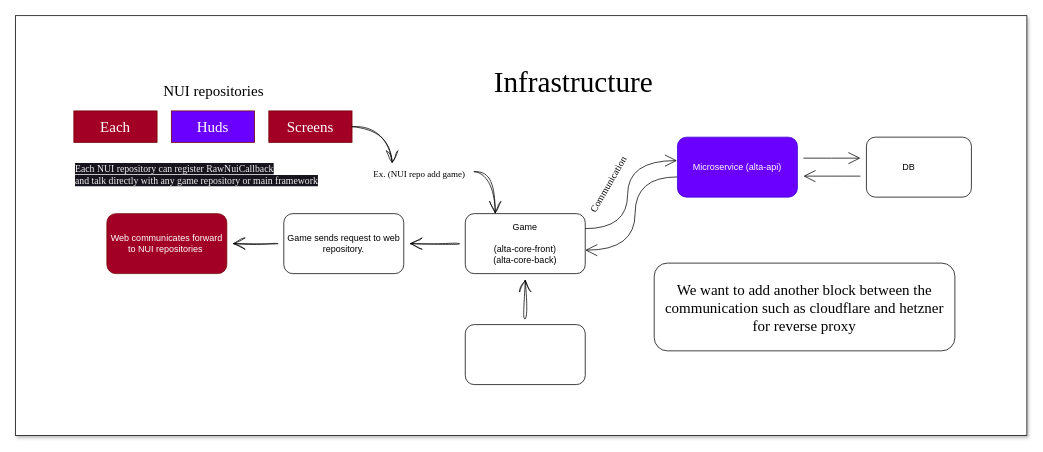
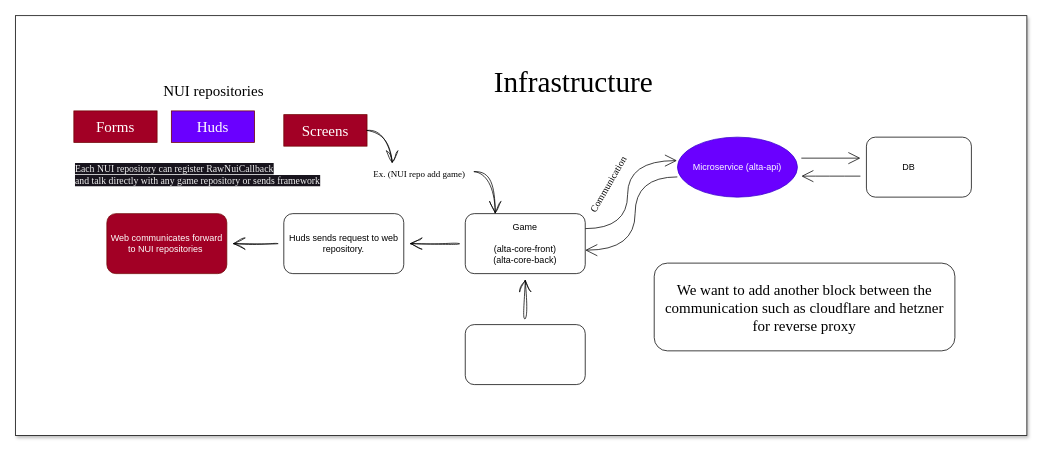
  <mxCell id="0" />
  <mxCell id="1" parent="0" />
  <mxCell id="2" value="" style="rounded=0;whiteSpace=wrap;html=1;hachureGap=4;fontFamily=Architects Daughter;fontSource=https%3A%2F%2Ffonts.googleapis.com%2Fcss%3Ffamily%3DArchitects%2BDaughter;fontSize=20;shadow=1;" parent="1" vertex="1"><mxGeometry x="20" y="20" width="1349" height="560" as="geometry" /></mxCell>
  <mxCell id="3" value="" style="edgeStyle=orthogonalEdgeStyle;curved=1;rounded=0;orthogonalLoop=1;jettySize=auto;html=1;endArrow=open;startSize=14;endSize=14;sourcePerimeterSpacing=8;targetPerimeterSpacing=8;sketch=1;curveFitting=1;jiggle=2;fontStyle=0;labelBackgroundColor=none;fontColor=default;" parent="1" source="4" target="7" edge="1"><mxGeometry relative="1" as="geometry" /></mxCell>
  <mxCell id="4" value="" style="rounded=1;whiteSpace=wrap;html=1;labelBackgroundColor=none;fontStyle=0;" parent="1" vertex="1"><mxGeometry x="620" y="432" width="160" height="80" as="geometry" /></mxCell>
  <mxCell id="5" value="" style="edgeStyle=orthogonalEdgeStyle;curved=1;rounded=0;orthogonalLoop=1;jettySize=auto;html=1;endArrow=open;startSize=14;endSize=14;sourcePerimeterSpacing=8;targetPerimeterSpacing=8;entryX=-0.004;entryY=0.391;entryDx=0;entryDy=0;entryPerimeter=0;fontStyle=0;labelBackgroundColor=none;fontColor=default;exitX=1;exitY=0.25;exitDx=0;exitDy=0;" parent="1" source="7" target="10" edge="1"><mxGeometry relative="1" as="geometry"><mxPoint x="932" y="324" as="targetPoint" /></mxGeometry></mxCell>
  <mxCell id="6" value="" style="edgeStyle=none;curved=1;rounded=0;sketch=1;hachureGap=4;jiggle=2;curveFitting=1;orthogonalLoop=1;jettySize=auto;html=1;fontFamily=Architects Daughter;fontSource=https%3A%2F%2Ffonts.googleapis.com%2Fcss%3Ffamily%3DArchitects%2BDaughter;fontSize=16;endArrow=open;startSize=14;endSize=14;sourcePerimeterSpacing=8;targetPerimeterSpacing=8;" parent="1" source="7" target="19" edge="1"><mxGeometry relative="1" as="geometry"><Array as="points" /></mxGeometry></mxCell>
  <mxCell id="7" value="Game&lt;br&gt;&lt;br&gt;(alta-core-front)&lt;br&gt;(alta-core-back)" style="rounded=1;whiteSpace=wrap;html=1;labelBackgroundColor=none;fontStyle=0;" parent="1" vertex="1"><mxGeometry x="620" y="284" width="160" height="80" as="geometry" /></mxCell>
  <mxCell id="8" value="" style="edgeStyle=orthogonalEdgeStyle;curved=1;rounded=0;orthogonalLoop=1;jettySize=auto;html=1;endArrow=open;startSize=14;endSize=14;sourcePerimeterSpacing=8;targetPerimeterSpacing=8;" parent="1" source="10" target="12" edge="1"><mxGeometry relative="1" as="geometry"><Array as="points"><mxPoint x="1109" y="210" /><mxPoint x="1109" y="210" /></Array></mxGeometry></mxCell>
  <mxCell id="9" value="" style="edgeStyle=orthogonalEdgeStyle;curved=1;rounded=0;orthogonalLoop=1;jettySize=auto;html=1;endArrow=open;startSize=14;endSize=14;sourcePerimeterSpacing=8;targetPerimeterSpacing=8;entryX=1;entryY=0.609;entryDx=0;entryDy=0;exitX=-0.001;exitY=0.663;exitDx=0;exitDy=0;exitPerimeter=0;entryPerimeter=0;" parent="1" source="10" target="7" edge="1"><mxGeometry relative="1" as="geometry"><mxPoint x="751" y="222" as="targetPoint" /></mxGeometry></mxCell>
- <mxCell id="10" value="Microservice (alta-api)" style="rounded=1;whiteSpace=wrap;html=1;labelBackgroundColor=none;fontStyle=0;fillColor=#6a00ff;fontColor=#ffffff;strokeColor=#3700CC;" parent="1" vertex="1"><mxGeometry x="903" y="182" width="160" height="80" as="geometry" /></mxCell>
+ <mxCell id="10" value="Microservice (alta-api)" style="ellipse;whiteSpace=wrap;html=1;labelBackgroundColor=none;fontStyle=0;fillColor=#6a00ff;fontColor=#ffffff;strokeColor=#3700CC;" parent="1" vertex="1"><mxGeometry x="903" y="182" width="160" height="80" as="geometry" /></mxCell>
  <mxCell id="11" value="" style="edgeStyle=orthogonalEdgeStyle;curved=1;rounded=0;orthogonalLoop=1;jettySize=auto;html=1;endArrow=open;startSize=14;endSize=14;sourcePerimeterSpacing=8;targetPerimeterSpacing=8;" parent="1" source="12" target="10" edge="1"><mxGeometry relative="1" as="geometry"><Array as="points"><mxPoint x="1103" y="234" /><mxPoint x="1103" y="234" /></Array></mxGeometry></mxCell>
  <mxCell id="12" value="DB&amp;nbsp; &amp;nbsp; &amp;nbsp; &amp;nbsp;&amp;nbsp;" style="rounded=1;whiteSpace=wrap;html=1;labelBackgroundColor=none;fontStyle=0;" parent="1" vertex="1"><mxGeometry x="1155" y="182" width="140" height="80" as="geometry" /></mxCell>
  <mxCell id="13" value="" style="shape=image;verticalLabelPosition=bottom;labelBackgroundColor=default;verticalAlign=top;aspect=fixed;imageAspect=0;image=https://upload.wikimedia.org/wikipedia/commons/thumb/2/29/Postgresql_elephant.svg/800px-Postgresql_elephant.svg.png;" parent="1" vertex="1"><mxGeometry x="1235" y="204.5" width="33.94" height="35" as="geometry" /></mxCell>
  <mxCell id="14" value="" style="shape=image;verticalLabelPosition=bottom;labelBackgroundColor=default;verticalAlign=top;aspect=fixed;imageAspect=0;image=https://upload.wikimedia.org/wikipedia/commons/thumb/5/59/User-avatar.svg/768px-User-avatar.svg.png;" parent="1" vertex="1"><mxGeometry x="678" y="450" width="44" height="44" as="geometry" /></mxCell>
  <mxCell id="15" value="&lt;font style=&quot;font-size: 39px;&quot;&gt;Infrastructure&lt;/font&gt;" style="text;html=1;align=center;verticalAlign=middle;resizable=0;points=[];autosize=1;strokeColor=none;fillColor=none;fontSize=23;fontFamily=Architects Daughter;" parent="1" vertex="1"><mxGeometry x="620" y="79" width="287" height="59" as="geometry" /></mxCell>
  <mxCell id="16" value="Communication" style="text;strokeColor=none;fillColor=none;html=1;align=center;verticalAlign=middle;whiteSpace=wrap;rounded=0;fontSize=13;fontFamily=Architects Daughter;rotation=-60;" parent="1" vertex="1"><mxGeometry x="772" y="227.5" width="77" height="34.5" as="geometry" /></mxCell>
  <mxCell id="17" value="We want to add another block between the communication such as cloudflare and hetzner for reverse proxy" style="text;html=1;align=center;verticalAlign=middle;whiteSpace=wrap;rounded=1;fontSize=20;fontFamily=Architects Daughter;glass=0;strokeColor=default;" parent="1" vertex="1"><mxGeometry x="872" y="350" width="401" height="117" as="geometry" /></mxCell>
  <mxCell id="18" value="" style="edgeStyle=none;curved=1;rounded=0;sketch=1;hachureGap=4;jiggle=2;curveFitting=1;orthogonalLoop=1;jettySize=auto;html=1;fontFamily=Architects Daughter;fontSource=https%3A%2F%2Ffonts.googleapis.com%2Fcss%3Ffamily%3DArchitects%2BDaughter;fontSize=16;endArrow=open;startSize=14;endSize=14;sourcePerimeterSpacing=8;targetPerimeterSpacing=8;" parent="1" source="19" target="20" edge="1"><mxGeometry relative="1" as="geometry"><Array as="points" /></mxGeometry></mxCell>
- <mxCell id="19" value="Game sends request to web repository." style="rounded=1;whiteSpace=wrap;html=1;labelBackgroundColor=none;fontStyle=0;" parent="1" vertex="1"><mxGeometry x="378" y="284" width="160" height="80" as="geometry" /></mxCell>
+ <mxCell id="19" value="Huds sends request to web repository." style="rounded=1;whiteSpace=wrap;html=1;labelBackgroundColor=none;fontStyle=0;" parent="1" vertex="1"><mxGeometry x="378" y="284" width="160" height="80" as="geometry" /></mxCell>
  <mxCell id="20" value="Web communicates forward to NUI repositories&amp;nbsp;" style="rounded=1;whiteSpace=wrap;html=1;labelBackgroundColor=none;fontStyle=0;fillColor=#a20025;strokeColor=#6F0000;fontColor=#ffffff;" parent="1" vertex="1"><mxGeometry x="142" y="284" width="160" height="80" as="geometry" /></mxCell>
  <mxCell id="21" style="edgeStyle=orthogonalEdgeStyle;curved=1;rounded=0;sketch=1;hachureGap=4;jiggle=2;curveFitting=1;orthogonalLoop=1;jettySize=auto;html=1;exitX=1;exitY=0.5;exitDx=0;exitDy=0;entryX=0.25;entryY=0;entryDx=0;entryDy=0;fontFamily=Architects Daughter;fontSource=https%3A%2F%2Ffonts.googleapis.com%2Fcss%3Ffamily%3DArchitects%2BDaughter;fontSize=16;endArrow=open;startSize=14;endSize=14;sourcePerimeterSpacing=8;targetPerimeterSpacing=8;" parent="1" source="28" target="7" edge="1"><mxGeometry relative="1" as="geometry" /></mxCell>
- <mxCell id="22" value="Screens" style="rounded=0;whiteSpace=wrap;html=1;hachureGap=4;fontFamily=Architects Daughter;fontSource=https%3A%2F%2Ffonts.googleapis.com%2Fcss%3Ffamily%3DArchitects%2BDaughter;fontSize=20;fillColor=#a20025;fontColor=#ffffff;strokeColor=#6F0000;" parent="1" vertex="1"><mxGeometry x="358" y="147" width="111" height="42" as="geometry" /></mxCell>
+ <mxCell id="22" value="Screens" style="rounded=0;whiteSpace=wrap;html=1;hachureGap=4;fontFamily=Architects Daughter;fontSource=https%3A%2F%2Ffonts.googleapis.com%2Fcss%3Ffamily%3DArchitects%2BDaughter;fontSize=20;fillColor=#a20025;fontColor=#ffffff;strokeColor=#6F0000;" parent="1" vertex="1"><mxGeometry x="378" y="152" width="111" height="42" as="geometry" /></mxCell>
  <mxCell id="23" value="&lt;font style=&quot;font-size: 20px;&quot;&gt;NUI repositories&lt;/font&gt;" style="text;html=1;align=center;verticalAlign=middle;resizable=0;points=[];autosize=1;strokeColor=none;fillColor=none;fontSize=20;fontFamily=Architects Daughter;" parent="1" vertex="1"><mxGeometry x="201.5" y="102" width="164" height="36" as="geometry" /></mxCell>
- <mxCell id="24" value="Each" style="rounded=0;whiteSpace=wrap;html=1;hachureGap=4;fontFamily=Architects Daughter;fontSource=https%3A%2F%2Ffonts.googleapis.com%2Fcss%3Ffamily%3DArchitects%2BDaughter;fontSize=20;fillColor=#a20025;fontColor=#ffffff;strokeColor=#6F0000;" parent="1" vertex="1"><mxGeometry x="98" y="147" width="111" height="42" as="geometry" /></mxCell>
+ <mxCell id="24" value="Forms" style="rounded=0;whiteSpace=wrap;html=1;hachureGap=4;fontFamily=Architects Daughter;fontSource=https%3A%2F%2Ffonts.googleapis.com%2Fcss%3Ffamily%3DArchitects%2BDaughter;fontSize=20;fillColor=#a20025;fontColor=#ffffff;strokeColor=#6F0000;" parent="1" vertex="1"><mxGeometry x="98" y="147" width="111" height="42" as="geometry" /></mxCell>
  <mxCell id="25" value="Huds" style="rounded=0;whiteSpace=wrap;html=1;hachureGap=4;fontFamily=Architects Daughter;fontSource=https%3A%2F%2Ffonts.googleapis.com%2Fcss%3Ffamily%3DArchitects%2BDaughter;fontSize=20;fillColor=#6a00ff;fontColor=#ffffff;strokeColor=#6F0000;" parent="1" vertex="1"><mxGeometry x="228" y="147" width="111" height="42" as="geometry" /></mxCell>
- <mxCell id="26" value="&lt;span style=&quot;color: rgb(240, 240, 240); font-family: &amp;quot;Architects Daughter&amp;quot;; font-size: 13px; font-style: normal; font-variant-ligatures: normal; font-variant-caps: normal; font-weight: 400; letter-spacing: normal; orphans: 2; text-align: center; text-indent: 0px; text-transform: none; widows: 2; word-spacing: 0px; -webkit-text-stroke-width: 0px; background-color: rgb(24, 20, 29); text-decoration-thickness: initial; text-decoration-style: initial; text-decoration-color: initial; float: none; display: inline !important;&quot;&gt;Each NUI repository can register RawNuiCallback&lt;/span&gt;&lt;br style=&quot;border-color: rgb(0, 0, 0); color: rgb(240, 240, 240); font-family: &amp;quot;Architects Daughter&amp;quot;; font-size: 13px; font-style: normal; font-variant-ligatures: normal; font-variant-caps: normal; font-weight: 400; letter-spacing: normal; orphans: 2; text-align: center; text-indent: 0px; text-transform: none; widows: 2; word-spacing: 0px; -webkit-text-stroke-width: 0px; background-color: rgb(24, 20, 29); text-decoration-thickness: initial; text-decoration-style: initial; text-decoration-color: initial;&quot;&gt;&lt;span style=&quot;color: rgb(240, 240, 240); font-family: &amp;quot;Architects Daughter&amp;quot;; font-size: 13px; font-style: normal; font-variant-ligatures: normal; font-variant-caps: normal; font-weight: 400; letter-spacing: normal; orphans: 2; text-align: center; text-indent: 0px; text-transform: none; widows: 2; word-spacing: 0px; -webkit-text-stroke-width: 0px; background-color: rgb(24, 20, 29); text-decoration-thickness: initial; text-decoration-style: initial; text-decoration-color: initial; float: none; display: inline !important;&quot;&gt;and talk directly with any game repository or main framework&lt;/span&gt;" style="text;whiteSpace=wrap;html=1;fontSize=13;fontFamily=Architects Daughter;" parent="1" vertex="1"><mxGeometry x="98" y="210" width="416" height="42" as="geometry" /></mxCell>
+ <mxCell id="26" value="&lt;span style=&quot;color: rgb(240, 240, 240); font-family: &amp;quot;Architects Daughter&amp;quot;; font-size: 13px; font-style: normal; font-variant-ligatures: normal; font-variant-caps: normal; font-weight: 400; letter-spacing: normal; orphans: 2; text-align: center; text-indent: 0px; text-transform: none; widows: 2; word-spacing: 0px; -webkit-text-stroke-width: 0px; background-color: rgb(24, 20, 29); text-decoration-thickness: initial; text-decoration-style: initial; text-decoration-color: initial; float: none; display: inline !important;&quot;&gt;Each NUI repository can register RawNuiCallback&lt;/span&gt;&lt;br style=&quot;border-color: rgb(0, 0, 0); color: rgb(240, 240, 240); font-family: &amp;quot;Architects Daughter&amp;quot;; font-size: 13px; font-style: normal; font-variant-ligatures: normal; font-variant-caps: normal; font-weight: 400; letter-spacing: normal; orphans: 2; text-align: center; text-indent: 0px; text-transform: none; widows: 2; word-spacing: 0px; -webkit-text-stroke-width: 0px; background-color: rgb(24, 20, 29); text-decoration-thickness: initial; text-decoration-style: initial; text-decoration-color: initial;&quot;&gt;&lt;span style=&quot;color: rgb(240, 240, 240); font-family: &amp;quot;Architects Daughter&amp;quot;; font-size: 13px; font-style: normal; font-variant-ligatures: normal; font-variant-caps: normal; font-weight: 400; letter-spacing: normal; orphans: 2; text-align: center; text-indent: 0px; text-transform: none; widows: 2; word-spacing: 0px; -webkit-text-stroke-width: 0px; background-color: rgb(24, 20, 29); text-decoration-thickness: initial; text-decoration-style: initial; text-decoration-color: initial; float: none; display: inline !important;&quot;&gt;and talk directly with any game repository or sends framework&lt;/span&gt;" style="text;whiteSpace=wrap;html=1;fontSize=13;fontFamily=Architects Daughter;" parent="1" vertex="1"><mxGeometry x="98" y="210" width="416" height="42" as="geometry" /></mxCell>
  <mxCell id="27" value="" style="edgeStyle=orthogonalEdgeStyle;curved=1;rounded=0;sketch=1;hachureGap=4;jiggle=2;curveFitting=1;orthogonalLoop=1;jettySize=auto;html=1;exitX=1;exitY=0.5;exitDx=0;exitDy=0;entryX=0.25;entryY=0;entryDx=0;entryDy=0;fontFamily=Architects Daughter;fontSource=https%3A%2F%2Ffonts.googleapis.com%2Fcss%3Ffamily%3DArchitects%2BDaughter;fontSize=16;endArrow=open;startSize=14;endSize=14;sourcePerimeterSpacing=8;targetPerimeterSpacing=8;" parent="1" source="22" target="28" edge="1"><mxGeometry relative="1" as="geometry"><mxPoint x="469" y="168" as="sourcePoint" /><mxPoint x="660" y="284" as="targetPoint" /></mxGeometry></mxCell>
  <mxCell id="28" value="&lt;font style=&quot;font-size: 12px;&quot;&gt;Ex. (NUI repo add game)&lt;/font&gt;" style="text;strokeColor=none;fillColor=none;html=1;align=center;verticalAlign=middle;whiteSpace=wrap;rounded=0;fontSize=20;fontFamily=Architects Daughter;" parent="1" vertex="1"><mxGeometry x="486" y="216.5" width="146" height="23" as="geometry" /></mxCell>
